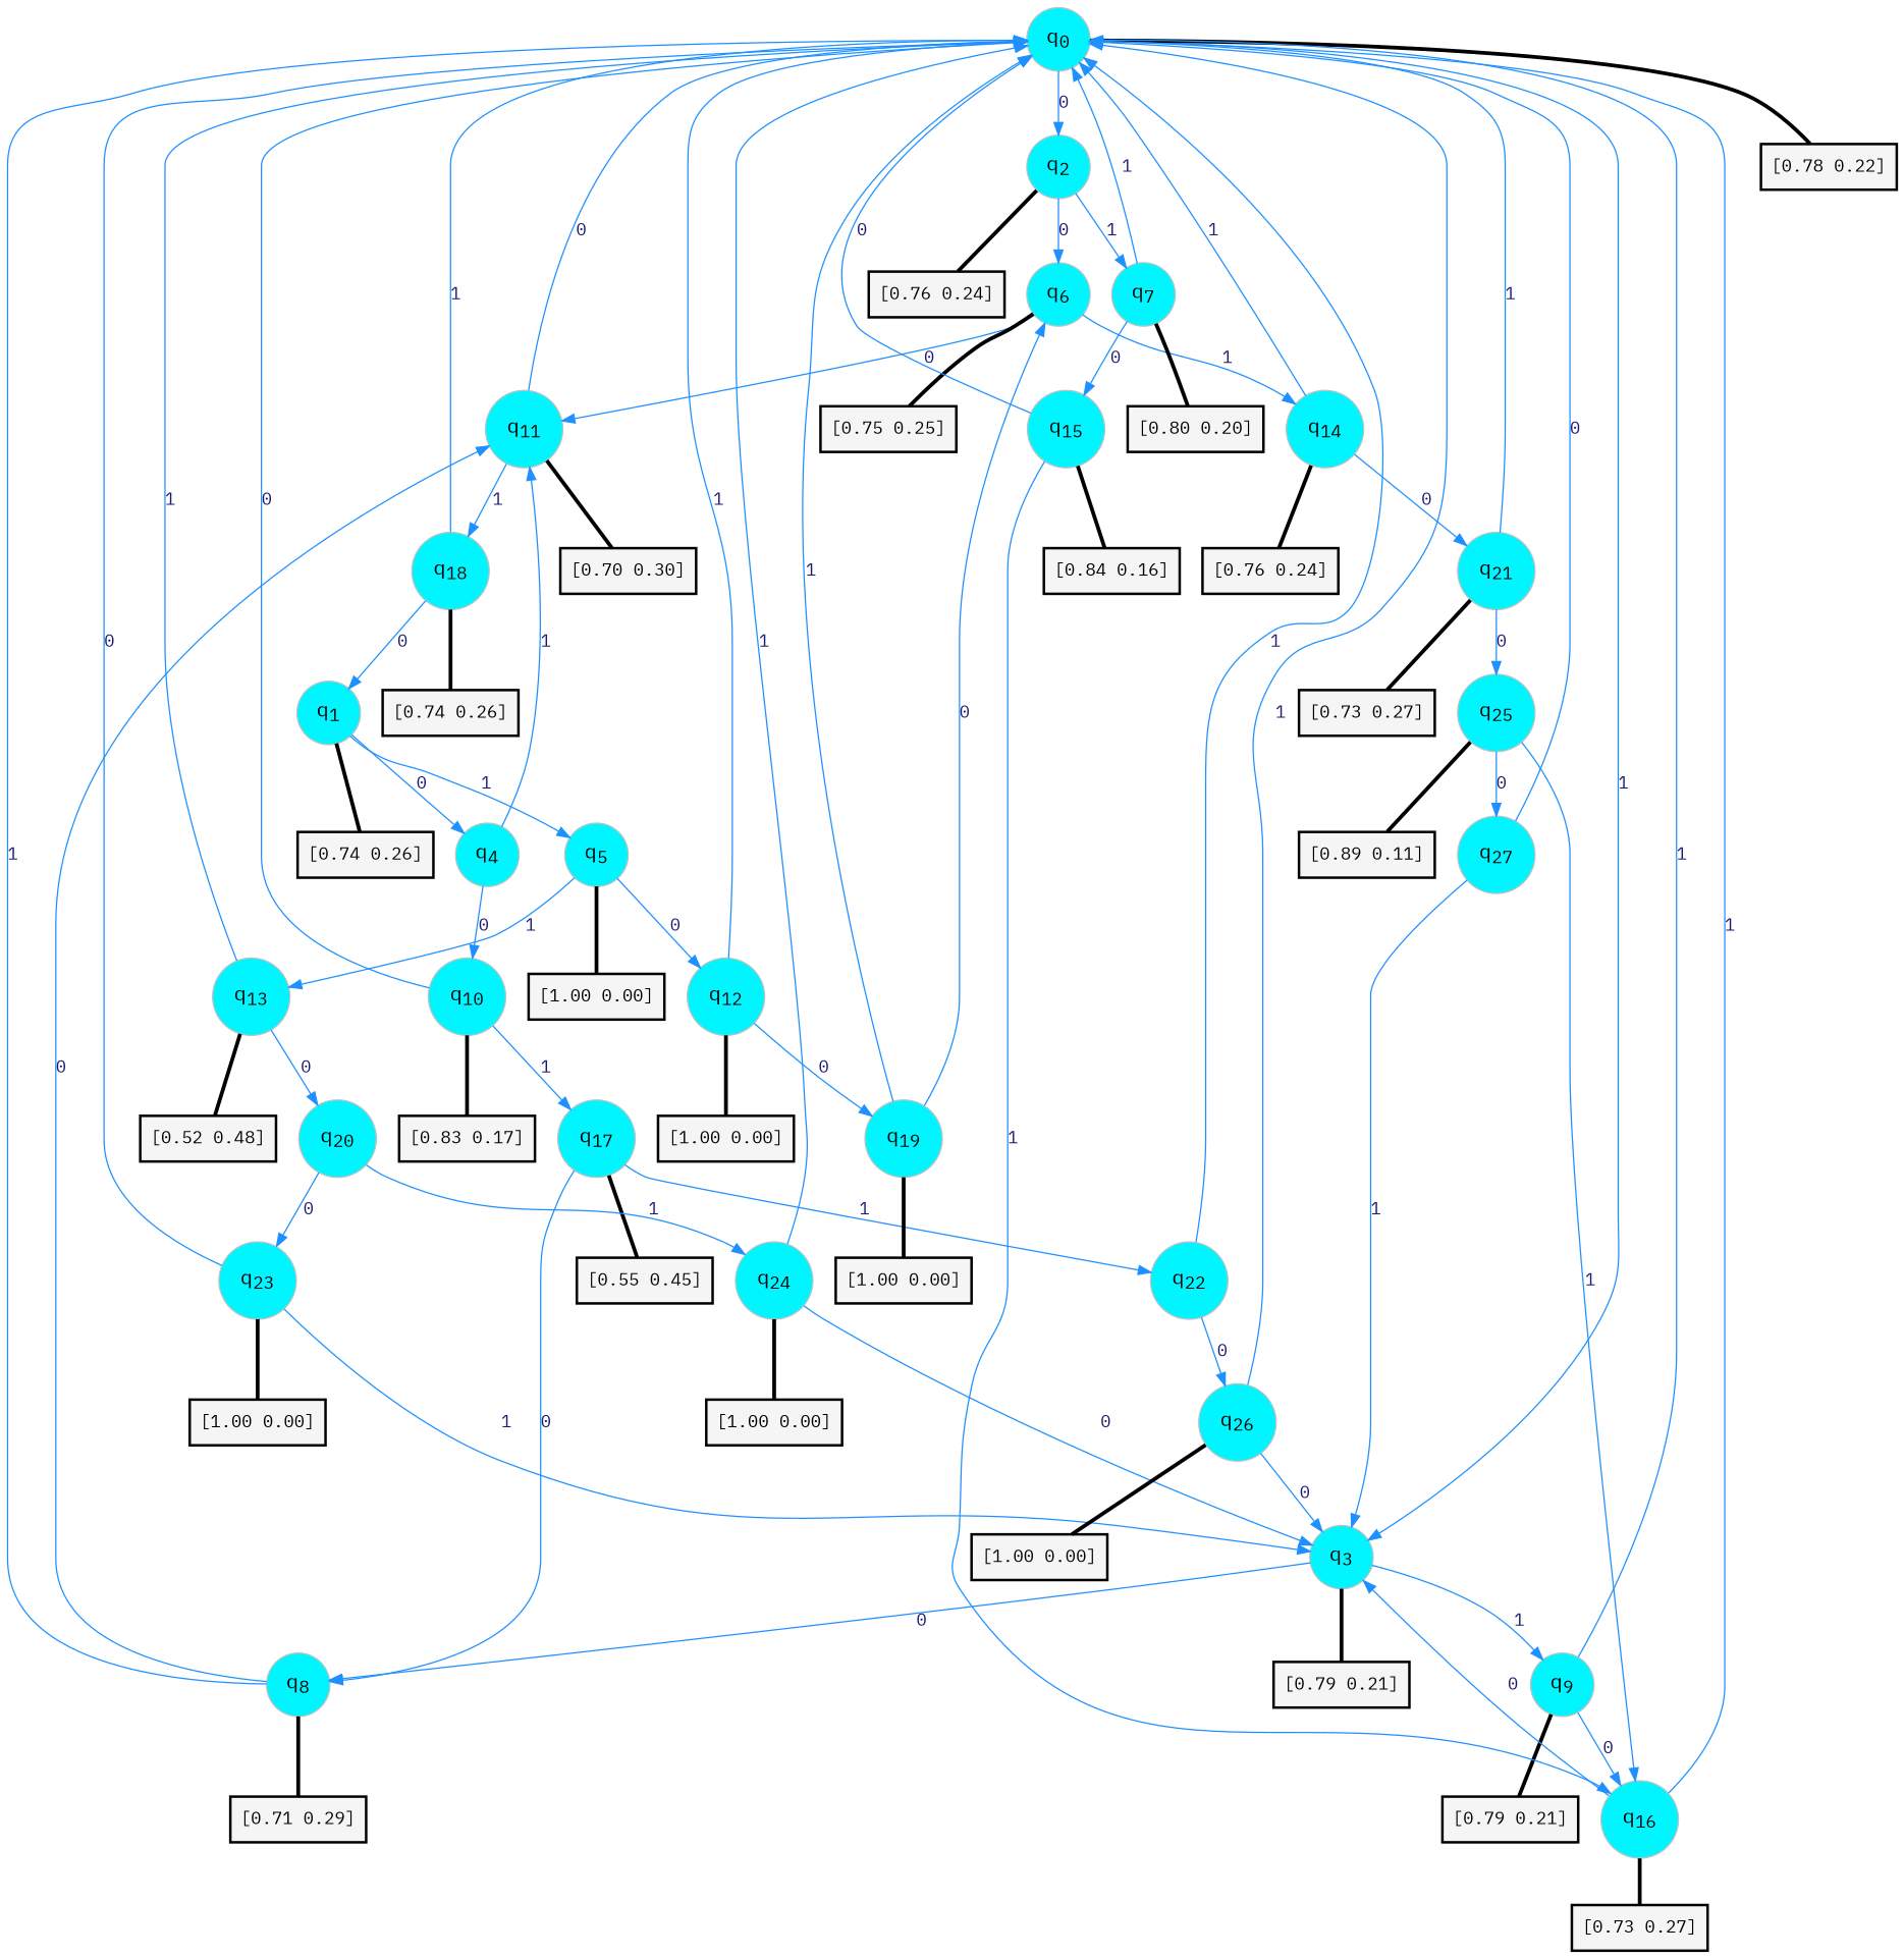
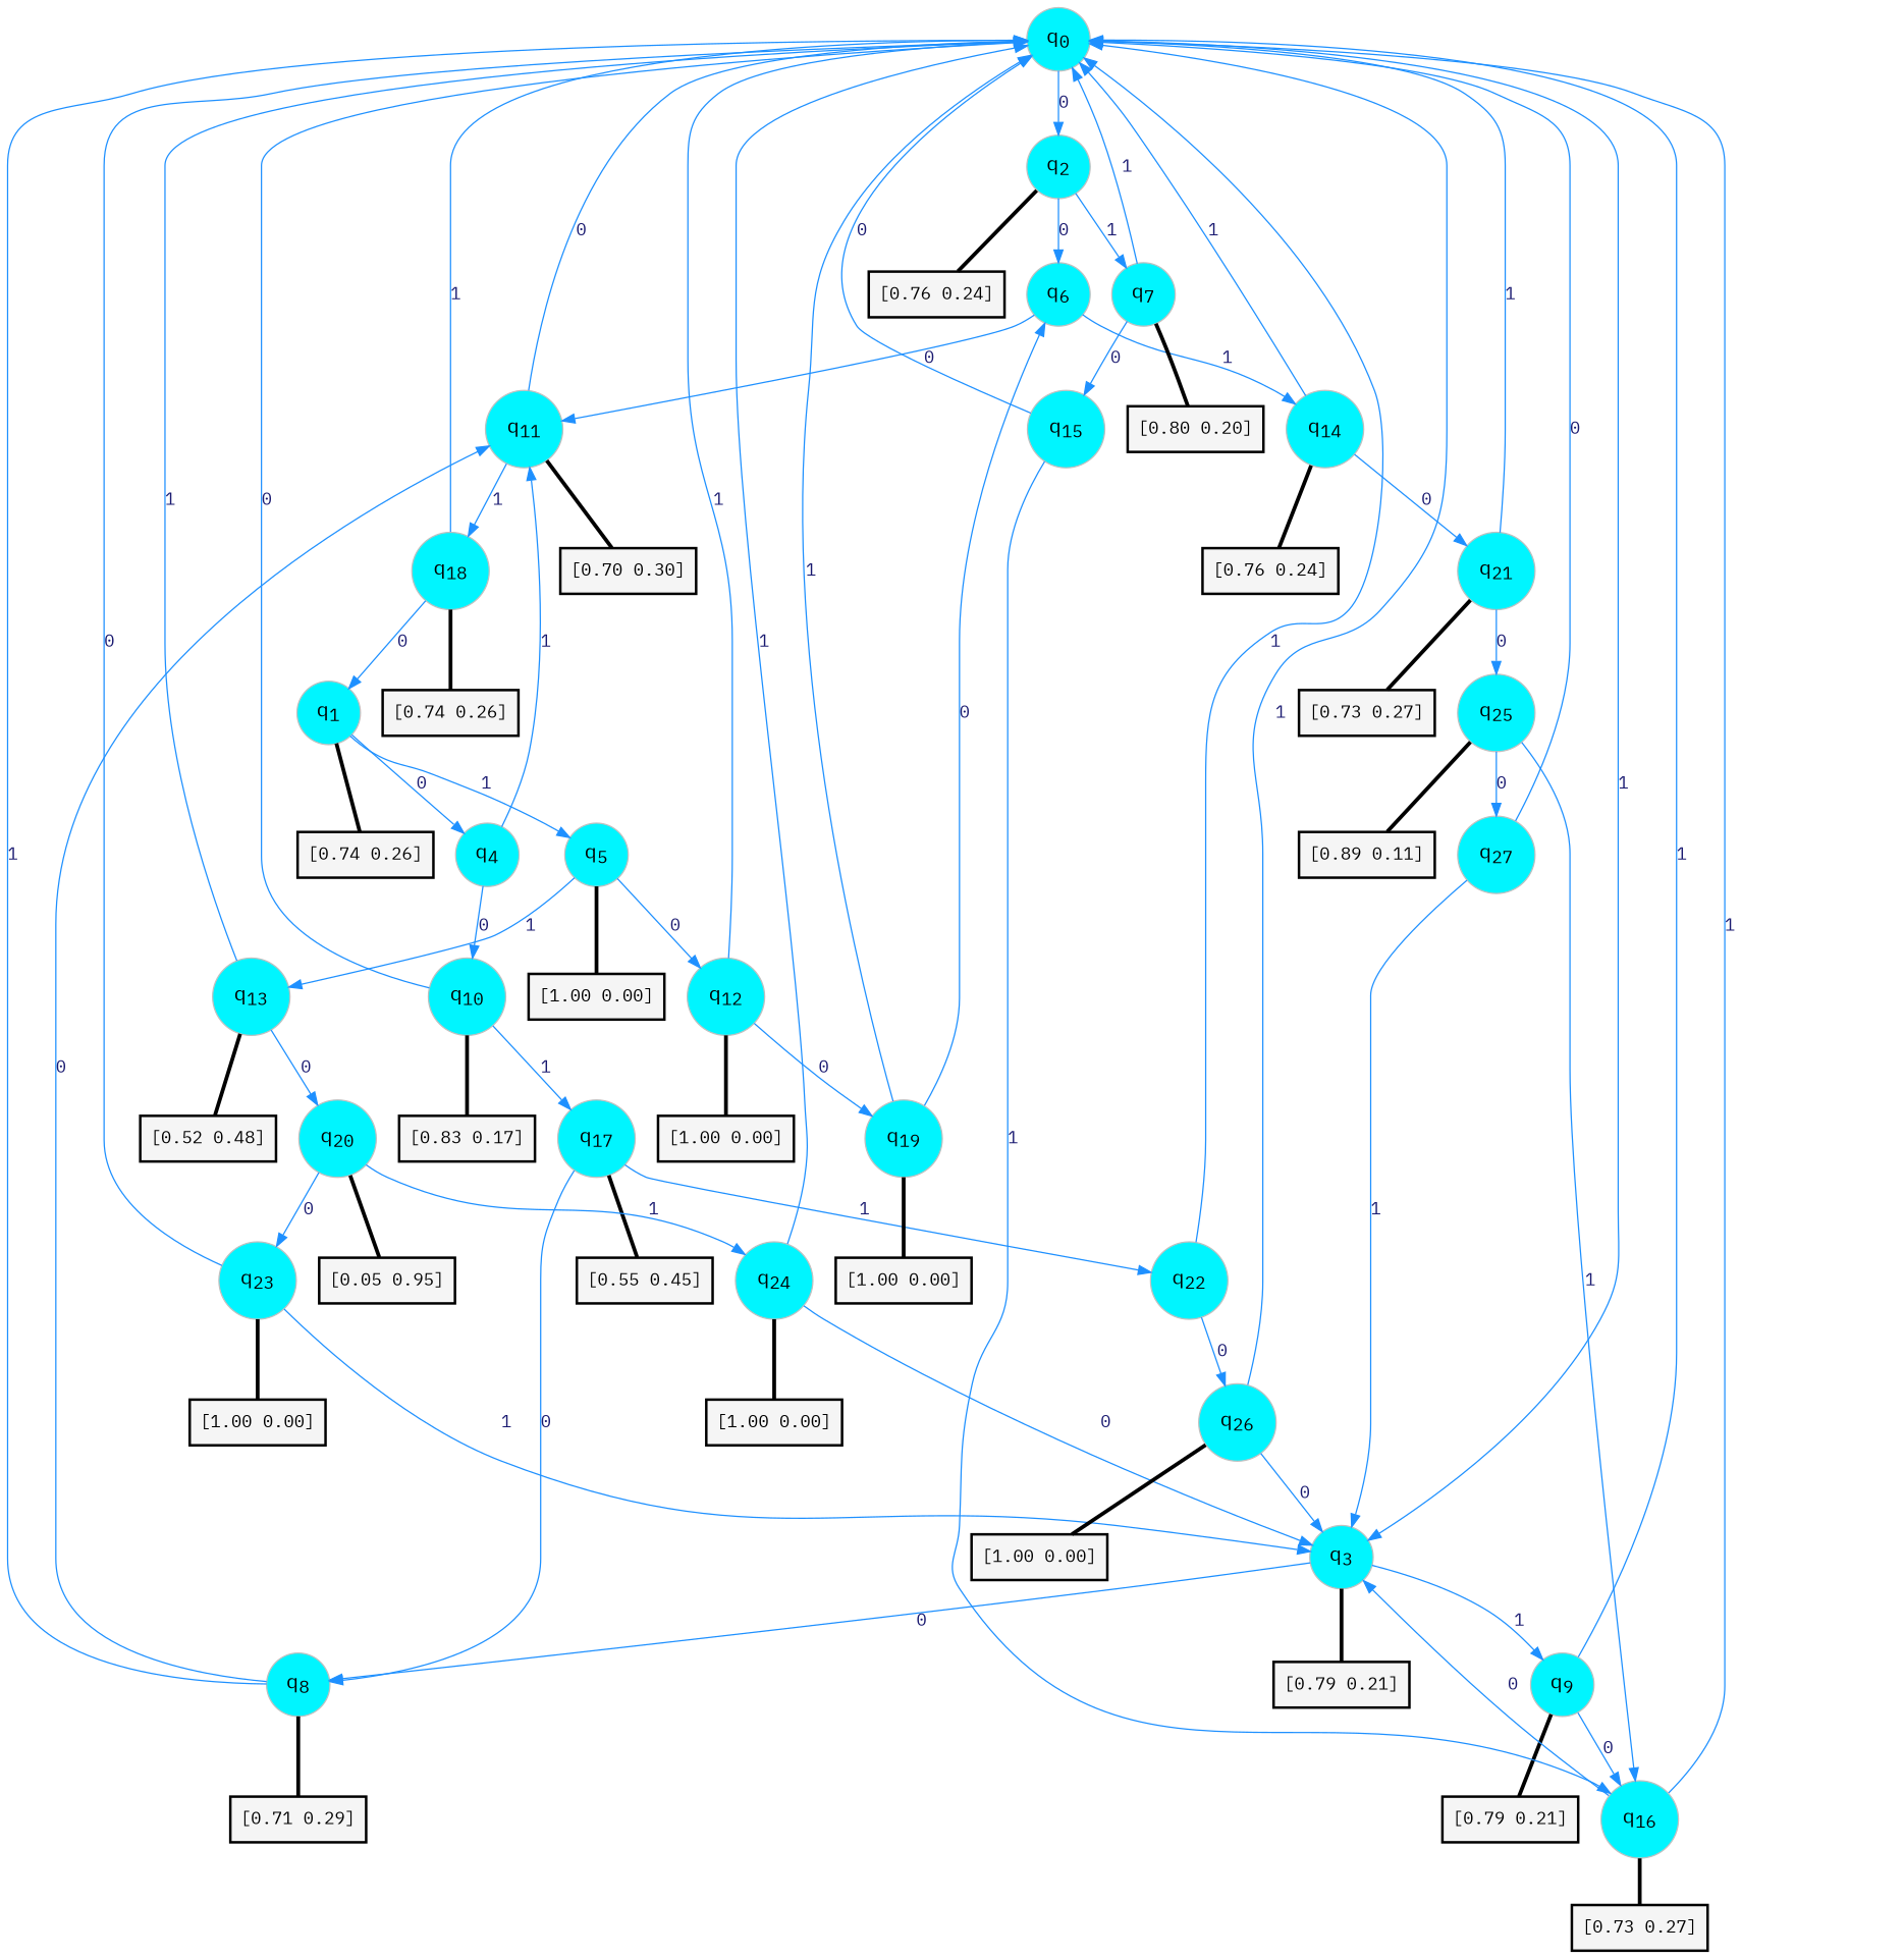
  digraph {
    fontname="IBM Plex Mono"
    rankdir=TD
    node [color=gray fillcolor=turquoise1 fontcolor=black fontname="IBM Plex Mono" fontsize=16 fontweight=bold shape=circle style=filled]
    edge [arrowsize=1 color=dodgerblue1 fontcolor=midnightblue fontname="IBM Plex Mono" fontweight=bold penwidth=1 style=solid weight=20]
    n1 [label=<q<SUB>0</SUB>>]
    n2 [label=<q<SUB>2</SUB>>]
    n3 [label=<q<SUB>3</SUB>>]
-   n4 [color=black fillcolor=whitesmoke fontsize=14 label="[0.78 0.22]" penwidth=2 shape=box]
    n5 [label=<q<SUB>6</SUB>>]
    n6 [label=<q<SUB>7</SUB>>]
    n7 [color=black fillcolor=whitesmoke fontsize=14 label="[0.76 0.24]" penwidth=2 shape=box]
    n8 [label=<q<SUB>8</SUB>>]
    n9 [label=<q<SUB>9</SUB>>]
    n10 [color=black fillcolor=whitesmoke fontsize=14 label="[0.79 0.21]" penwidth=2 shape=box]
    n11 [label=<q<SUB>1</SUB>>]
    n12 [label=<q<SUB>4</SUB>>]
    n13 [label=<q<SUB>5</SUB>>]
    n14 [color=black fillcolor=whitesmoke fontsize=14 label="[0.74 0.26]" penwidth=2 shape=box]
    n15 [label=<q<SUB>10</SUB>>]
    n16 [label=<q<SUB>11</SUB>>]
    n17 [label=<q<SUB>12</SUB>>]
    n18 [label=<q<SUB>13</SUB>>]
    n19 [color=black fillcolor=whitesmoke fontsize=14 label="[1.00 0.00]" penwidth=2 shape=box]
    n20 [label=<q<SUB>14</SUB>>]
-   n21 [color=black fillcolor=whitesmoke fontsize=14 label="[0.75 0.25]" penwidth=2 shape=box]
    n22 [label=<q<SUB>15</SUB>>]
    n23 [color=black fillcolor=whitesmoke fontsize=14 label="[0.80 0.20]" penwidth=2 shape=box]
    n24 [color=black fillcolor=whitesmoke fontsize=14 label="[0.71 0.29]" penwidth=2 shape=box]
    n25 [label=<q<SUB>16</SUB>>]
    n26 [color=black fillcolor=whitesmoke fontsize=14 label="[0.79 0.21]" penwidth=2 shape=box]
    n27 [label=<q<SUB>17</SUB>>]
    n28 [color=black fillcolor=whitesmoke fontsize=14 label="[0.83 0.17]" penwidth=2 shape=box]
    n29 [label=<q<SUB>18</SUB>>]
    n30 [color=black fillcolor=whitesmoke fontsize=14 label="[0.70 0.30]" penwidth=2 shape=box]
    n31 [label=<q<SUB>19</SUB>>]
    n32 [color=black fillcolor=whitesmoke fontsize=14 label="[1.00 0.00]" penwidth=2 shape=box]
    n33 [label=<q<SUB>20</SUB>>]
    n34 [color=black fillcolor=whitesmoke fontsize=14 label="[0.52 0.48]" penwidth=2 shape=box]
    n35 [label=<q<SUB>21</SUB>>]
    n36 [color=black fillcolor=whitesmoke fontsize=14 label="[0.76 0.24]" penwidth=2 shape=box]
-   n37 [color=black fillcolor=whitesmoke fontsize=14 label="[0.84 0.16]" penwidth=2 shape=box]
    n38 [color=black fillcolor=whitesmoke fontsize=14 label="[0.73 0.27]" penwidth=2 shape=box]
    n39 [label=<q<SUB>22</SUB>>]
    n40 [color=black fillcolor=whitesmoke fontsize=14 label="[0.55 0.45]" penwidth=2 shape=box]
    n41 [color=black fillcolor=whitesmoke fontsize=14 label="[0.74 0.26]" penwidth=2 shape=box]
    n42 [color=black fillcolor=whitesmoke fontsize=14 label="[1.00 0.00]" penwidth=2 shape=box]
    n43 [label=<q<SUB>23</SUB>>]
    n44 [label=<q<SUB>24</SUB>>]
+   n45 [color=black fillcolor=whitesmoke fontsize=14 label="[0.05 0.95]" penwidth=2 shape=box]
    n46 [label=<q<SUB>25</SUB>>]
    n47 [color=black fillcolor=whitesmoke fontsize=14 label="[0.73 0.27]" penwidth=2 shape=box]
    n48 [label=<q<SUB>26</SUB>>]
    n49 [color=black fillcolor=whitesmoke fontsize=14 label="[1.00 0.00]" penwidth=2 shape=box]
    n50 [color=black fillcolor=whitesmoke fontsize=14 label="[1.00 0.00]" penwidth=2 shape=box]
    n51 [label=<q<SUB>27</SUB>>]
    n52 [color=black fillcolor=whitesmoke fontsize=14 label="[0.89 0.11]" penwidth=2 shape=box]
    n53 [color=black fillcolor=whitesmoke fontsize=14 label="[1.00 0.00]" penwidth=2 shape=box]
    n1 -> n2 [label=0]
    n1 -> n3 [label=1]
-   n1 -> n4 [arrowhead=none color=black penwidth=3]
    n2 -> n5 [label=0]
    n2 -> n6 [label=1]
    n2 -> n7 [arrowhead=none color=black penwidth=3]
    n3 -> n8 [label=0]
    n3 -> n9 [label=1]
    n3 -> n10 [arrowhead=none color=black penwidth=3]
    n5 -> n16 [label=0]
    n5 -> n20 [label=1]
-   n5 -> n21 [arrowhead=none color=black penwidth=3]
    n6 -> n1 [label=1]
    n6 -> n22 [label=0]
    n6 -> n23 [arrowhead=none color=black penwidth=3]
    n8 -> n1 [label=1]
    n8 -> n16 [label=0]
    n8 -> n24 [arrowhead=none color=black penwidth=3]
    n9 -> n1 [label=1]
    n9 -> n25 [label=0]
    n9 -> n26 [arrowhead=none color=black penwidth=3]
    n11 -> n12 [label=0]
    n11 -> n13 [label=1]
    n11 -> n14 [arrowhead=none color=black penwidth=3]
    n12 -> n15 [label=0]
    n12 -> n16 [label=1]
    n13 -> n17 [label=0]
    n13 -> n18 [label=1]
    n13 -> n19 [arrowhead=none color=black penwidth=3]
    n15 -> n1 [label=0]
    n15 -> n27 [label=1]
    n15 -> n28 [arrowhead=none color=black penwidth=3]
    n16 -> n1 [label=0]
    n16 -> n29 [label=1]
    n16 -> n30 [arrowhead=none color=black penwidth=3]
    n17 -> n1 [label=1]
    n17 -> n31 [label=0]
    n17 -> n32 [arrowhead=none color=black penwidth=3]
    n18 -> n1 [label=1]
    n18 -> n33 [label=0]
    n18 -> n34 [arrowhead=none color=black penwidth=3]
    n20 -> n1 [label=1]
    n20 -> n35 [label=0]
    n20 -> n36 [arrowhead=none color=black penwidth=3]
    n22 -> n1 [label=0]
    n22 -> n25 [label=1]
-   n22 -> n37 [arrowhead=none color=black penwidth=3]
    n25 -> n1 [label=1]
    n25 -> n3 [label=0]
    n25 -> n38 [arrowhead=none color=black penwidth=3]
    n27 -> n8 [label=0]
    n27 -> n39 [label=1]
    n27 -> n40 [arrowhead=none color=black penwidth=3]
    n29 -> n1 [label=1]
    n29 -> n11 [label=0]
    n29 -> n41 [arrowhead=none color=black penwidth=3]
    n31 -> n1 [label=1]
    n31 -> n5 [label=0]
    n31 -> n42 [arrowhead=none color=black penwidth=3]
    n33 -> n43 [label=0]
    n33 -> n44 [label=1]
+   n33 -> n45 [arrowhead=none color=black penwidth=3]
    n35 -> n1 [label=1]
    n35 -> n46 [label=0]
    n35 -> n47 [arrowhead=none color=black penwidth=3]
    n39 -> n1 [label=1]
    n39 -> n48 [label=0]
    n43 -> n1 [label=0]
    n43 -> n3 [label=1]
    n43 -> n49 [arrowhead=none color=black penwidth=3]
    n44 -> n1 [label=1]
    n44 -> n3 [label=0]
    n44 -> n50 [arrowhead=none color=black penwidth=3]
    n46 -> n25 [label=1]
    n46 -> n51 [label=0]
    n46 -> n52 [arrowhead=none color=black penwidth=3]
    n48 -> n1 [label=1]
    n48 -> n3 [label=0]
    n48 -> n53 [arrowhead=none color=black penwidth=3]
    n51 -> n1 [label=0]
    n51 -> n3 [label=1]
  }
